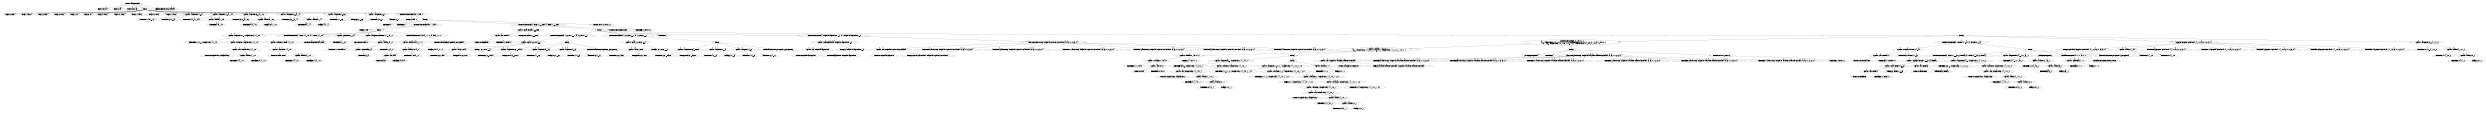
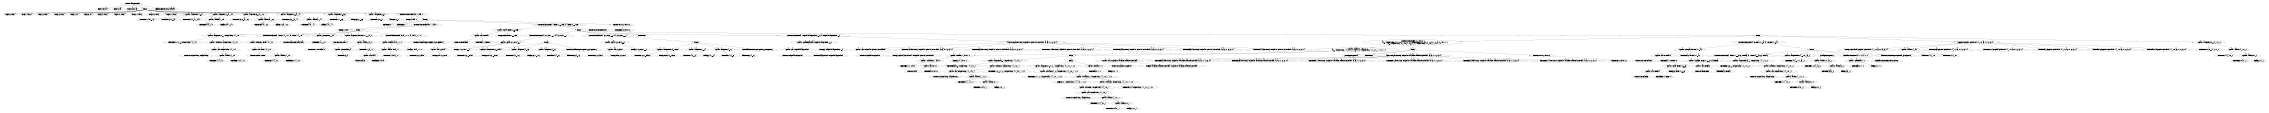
  digraph {
    n1 [label="(METHOD,udhcp_get_option)"]
    n2 [label="(PARAM,__int64 a1)"]
    n3 [label="(PARAM,int a2)"]
    n4 [label="(PARAM,__int64 a3)"]
    n5 [label="(BLOCK,,)"]
    n6 [label="(METHOD_RETURN,__int64 __fastcall)"]
    n7 [label="(LOCAL,v3: __int64)"]
    n8 [label="(LOCAL,v4: __int64)"]
    n9 [label="(LOCAL,v5: __int64)"]
    n10 [label="(LOCAL,v6: __int64)"]
    n11 [label="(LOCAL,v7: int)"]
    n12 [label="(LOCAL,v8: int)"]
    n13 [label="(LOCAL,v9: __int64)"]
    n14 [label="(LOCAL,v10: __int64)"]
    n15 [label="(LOCAL,v11: __int64)"]
    n16 [label="(LOCAL,v12: __int64)"]
    n17 [label="(LOCAL,v14: __int64)"]
    n18 [label="(<operator>.assignment,v14 = v3)"]
    n19 [label="(<operator>.assignment,v4 = a1 + 240)"]
    n20 [label="(<operator>.assignment,v5 = a1 + 108)"]
    n21 [label="(<operator>.assignment,v6 = a1 + 44)"]
    n22 [label="(<operator>.assignment,v7 = 388)"]
    n23 [label="(<operator>.assignment,v8 = 0)"]
    n24 [label="(CONTROL_STRUCTURE,while ( 2 ),while ( 2 ))"]
    n25 [label="(IDENTIFIER,v14,v14 = v3)"]
    n26 [label="(IDENTIFIER,v3,v14 = v3)"]
    n27 [label="(IDENTIFIER,v4,v4 = a1 + 240)"]
    n28 [label="(<operator>.addition,a1 + 240)"]
    n29 [label="(IDENTIFIER,v5,v5 = a1 + 108)"]
    n30 [label="(<operator>.addition,a1 + 108)"]
    n31 [label="(IDENTIFIER,v6,v6 = a1 + 44)"]
    n32 [label="(<operator>.addition,a1 + 44)"]
    n33 [label="(IDENTIFIER,v7,v7 = 388)"]
    n34 [label="(LITERAL,388,v7 = 388)"]
    n35 [label="(IDENTIFIER,v8,v8 = 0)"]
    n36 [label="(LITERAL,0,v8 = 0)"]
    n37 [label="(LITERAL,2,while ( 2 ))"]
    n38 [label="(BLOCK,,)"]
    n39 [label="(IDENTIFIER,a1,a1 + 240)"]
+   n40 [label="(LITERAL,240,a1 + 240)"]
    n41 [label="(IDENTIFIER,a1,a1 + 108)"]
    n42 [label="(LITERAL,108,a1 + 108)"]
    n43 [label="(IDENTIFIER,a1,a1 + 44)"]
    n44 [label="(LITERAL,44,a1 + 44)"]
    n45 [label="(IDENTIFIER,L,)"]
    n46 [label="(IDENTIFIER,L,)"]
    n47 [label="(CONTROL_STRUCTURE,while ( 1 ),while ( 1 ))"]
    n48 [label="(CONTROL_STRUCTURE,if ( (_BYTE)v11 == 0xFF ),if ( (_BYTE)v11 == 0xFF ))"]
    n49 [label="(RETURN,return v12;,return v12;)"]
    n50 [label="(LITERAL,1,while ( 1 ))"]
    n51 [label="(BLOCK,,)"]
    n52 [label="(<operator>.equals,(_BYTE)v11 == 0xFF)"]
    n53 [label="(BLOCK,,)"]
    n54 [label="(CONTROL_STRUCTURE,else,else)"]
    n55 [label="(IDENTIFIER,v12,return v12;)"]
    n56 [label="(<operator>.assignment,v11 = *(unsigned __int8 *)(v4 + v10))"]
    n57 [label="(CONTROL_STRUCTURE,if ( *(_BYTE *)(v4 + v10) ),if ( *(_BYTE *)(v4 + v10) ))"]
    n58 [label="(<operator>.preIncrement,++v10)"]
    n59 [label="(<operator>.assignment,LODWORD(v11) = --v9 + v7)"]
    n60 [label="(CONTROL_STRUCTURE,if ( (int)v9 + v7 < 2 ),if ( (int)v9 + v7 < 2 ))"]
    n61 [label="(IDENTIFIER,v11,v11 = *(unsigned __int8 *)(v4 + v10))"]
    n62 [label="(<operator>.indirection,*(unsigned __int8 *)(v4 + v10))"]
    n63 [label="(<operator>.indirection,*(_BYTE *)(v4 + v10))"]
    n64 [label="(CONTROL_STRUCTURE,break;,break;)"]
    n65 [label="(IDENTIFIER,v10,++v10)"]
    n66 [label="(LODWORD,LODWORD(v11))"]
    n67 [label="(<operator>.addition,--v9 + v7)"]
    n68 [label="(<operator>.lessThan,(int)v9 + v7 < 2)"]
    n69 [label="(CONTROL_STRUCTURE,goto LABEL_19;,goto LABEL_19;)"]
    n70 [label="(<operator>.cast,(unsigned __int8 *)(v4 + v10))"]
    n71 [label="(UNKNOWN,unsigned __int8 *,unsigned __int8 *)"]
    n72 [label="(<operator>.addition,v4 + v10)"]
    n73 [label="(IDENTIFIER,v4,v4 + v10)"]
    n74 [label="(IDENTIFIER,v10,v4 + v10)"]
    n75 [label="(<operator>.cast,(_BYTE *)(v4 + v10))"]
    n76 [label="(UNKNOWN,_BYTE *,_BYTE *)"]
    n77 [label="(<operator>.addition,v4 + v10)"]
    n78 [label="(IDENTIFIER,v4,v4 + v10)"]
    n79 [label="(IDENTIFIER,v10,v4 + v10)"]
    n80 [label="(IDENTIFIER,v11,LODWORD(v11))"]
    n81 [label="(<operator>.preDecrement,--v9)"]
    n82 [label="(IDENTIFIER,v7,--v9 + v7)"]
    n83 [label="(IDENTIFIER,v9,--v9)"]
    n84 [label="(<operator>.addition,(int)v9 + v7)"]
    n85 [label="(LITERAL,2,(int)v9 + v7 < 2)"]
    n86 [label="(<operator>.cast,(int)v9)"]
    n87 [label="(IDENTIFIER,v7,(int)v9 + v7)"]
    n88 [label="(UNKNOWN,int,int)"]
    n89 [label="(IDENTIFIER,v9,(int)v9)"]
    n90 [label="(<operator>.cast,(_BYTE)v11)"]
    n91 [label="(LITERAL,0xFF,(_BYTE)v11 == 0xFF)"]
    n92 [label="(CONTROL_STRUCTURE,if ( (v8 & 0x101) == 1 ),if ( (v8 & 0x101) == 1 ))"]
    n93 [label="(CONTROL_STRUCTURE,if ( (v8 & 0x202) == 2 ),if ( (v8 & 0x202) == 2 ))"]
    n94 [label="(IDENTIFIER,L,)"]
    n95 [label="(CONTROL_STRUCTURE,if ( (unsigned int)dhcp_verbose >= 3 ),if ( (unsigned int)dhcp_verbose >= 3 ))"]
    n96 [label="(BLOCK,,)"]
    n97 [label="(UNKNOWN,_BYTE,_BYTE)"]
    n98 [label="(IDENTIFIER,v11,(_BYTE)v11)"]
    n99 [label="(<operator>.equals,(v8 & 0x101) == 1)"]
    n100 [label="(BLOCK,,)"]
    n101 [label="(<operator>.equals,(v8 & 0x202) == 2)"]
    n102 [label="(BLOCK,,)"]
    n103 [label="(<operator>.greaterEqualsThan,(unsigned int)dhcp_verbose >= 3)"]
    n104 [label="(bb_error_msg,bb_error_msg((unsigned int)\"option 0x%02x not found\", a2, a3, v11, v6, v5, v14))"]
    n105 [label="(<operator>.and,v8 & 0x101)"]
    n106 [label="(LITERAL,1,(v8 & 0x101) == 1)"]
    n107 [label="(<operators>.assignmentOr,v8 |= 0x101u)"]
    n108 [label="(<operator>.assignment,v7 = 128)"]
    n109 [label="(<operator>.assignment,v4 = v5)"]
    n110 [label="(CONTROL_STRUCTURE,goto LABEL_18;,goto LABEL_18;)"]
    n111 [label="(IDENTIFIER,v8,v8 & 0x101)"]
    n112 [label="(LITERAL,0x101,v8 & 0x101)"]
    n113 [label="(IDENTIFIER,v8,v8 |= 0x101u)"]
    n114 [label="(LITERAL,0x101u,v8 |= 0x101u)"]
    n115 [label="(IDENTIFIER,v7,v7 = 128)"]
    n116 [label="(LITERAL,128,v7 = 128)"]
    n117 [label="(IDENTIFIER,v4,v4 = v5)"]
    n118 [label="(IDENTIFIER,v5,v4 = v5)"]
    n119 [label="(<operator>.and,v8 & 0x202)"]
    n120 [label="(LITERAL,2,(v8 & 0x202) == 2)"]
    n121 [label="(<operators>.assignmentOr,v8 |= 0x202u)"]
    n122 [label="(<operator>.assignment,v7 = 64)"]
    n123 [label="(<operator>.assignment,v4 = v6)"]
    n124 [label="(CONTROL_STRUCTURE,goto LABEL_18;,goto LABEL_18;)"]
    n125 [label="(IDENTIFIER,v8,v8 & 0x202)"]
    n126 [label="(LITERAL,0x202,v8 & 0x202)"]
    n127 [label="(IDENTIFIER,v8,v8 |= 0x202u)"]
    n128 [label="(LITERAL,0x202u,v8 |= 0x202u)"]
    n129 [label="(IDENTIFIER,v7,v7 = 64)"]
    n130 [label="(LITERAL,64,v7 = 64)"]
    n131 [label="(IDENTIFIER,v4,v4 = v6)"]
    n132 [label="(IDENTIFIER,v6,v4 = v6)"]
    n133 [label="(<operator>.cast,(unsigned int)dhcp_verbose)"]
    n134 [label="(LITERAL,3,(unsigned int)dhcp_verbose >= 3)"]
    n135 [label="(<operator>.cast,(unsigned int)\"option 0x%02x not found\")"]
    n136 [label="(IDENTIFIER,a2,bb_error_msg((unsigned int)\"option 0x%02x not found\", a2, a3, v11, v6, v5, v14))"]
    n137 [label="(IDENTIFIER,a3,bb_error_msg((unsigned int)\"option 0x%02x not found\", a2, a3, v11, v6, v5, v14))"]
    n138 [label="(IDENTIFIER,v11,bb_error_msg((unsigned int)\"option 0x%02x not found\", a2, a3, v11, v6, v5, v14))"]
    n139 [label="(IDENTIFIER,v6,bb_error_msg((unsigned int)\"option 0x%02x not found\", a2, a3, v11, v6, v5, v14))"]
    n140 [label="(IDENTIFIER,v5,bb_error_msg((unsigned int)\"option 0x%02x not found\", a2, a3, v11, v6, v5, v14))"]
    n141 [label="(IDENTIFIER,v14,bb_error_msg((unsigned int)\"option 0x%02x not found\", a2, a3, v11, v6, v5, v14))"]
    n142 [label="(UNKNOWN,unsigned int,unsigned int)"]
    n143 [label="(IDENTIFIER,dhcp_verbose,(unsigned int)dhcp_verbose)"]
    n144 [label="(UNKNOWN,unsigned int,unsigned int)"]
    n145 [label="(LITERAL,\"option 0x%02x not found\",(unsigned int)\"option 0x%02x not found\")"]
    n146 [label="(CONTROL_STRUCTURE,if ( v7 - (int)v10 < 2\n        || (a3 = *(unsigned __int8 *)(v4 + v10 + 1), v7 = v7 - 2 - *(unsigned __int8 *)(v4 + v10 + 1) - v10, v7 < 0) ),if ( v7 - (int)v10 < 2\n        || (a3 = *(unsigned __int8 *)(v4 + v10 + 1), v7 = v7 - 2 - *(unsigned __int8 *)(v4 + v10 + 1) - v10, v7 < 0) ))"]
    n147 [label="(CONTROL_STRUCTURE,if ( (_DWORD)v11 != a2 ),if ( (_DWORD)v11 != a2 ))"]
    n148 [label="(log_option,log_option(\"option found\", v4 + v10, a3, v11, v6, v5, v14))"]
    n149 [label="(<operator>.assignment,v12 = v4 + v10 + 2)"]
    n150 [label="(<operator>.logicalOr,v7 - (int)v10 < 2\n        || (a3 = *(unsigned __int8 *)(v4 + v10 + 1), v7 = v7 - 2 - *(unsigned __int8 *)(v4 + v10 + 1) - v10, v7 < 0))"]
    n151 [label="(BLOCK,,)"]
    n152 [label="(<operator>.notEquals,(_DWORD)v11 != a2)"]
    n153 [label="(BLOCK,,)"]
    n154 [label="(LITERAL,\"option found\",log_option(\"option found\", v4 + v10, a3, v11, v6, v5, v14))"]
    n155 [label="(<operator>.addition,v4 + v10)"]
    n156 [label="(IDENTIFIER,a3,log_option(\"option found\", v4 + v10, a3, v11, v6, v5, v14))"]
    n157 [label="(IDENTIFIER,v11,log_option(\"option found\", v4 + v10, a3, v11, v6, v5, v14))"]
    n158 [label="(IDENTIFIER,v6,log_option(\"option found\", v4 + v10, a3, v11, v6, v5, v14))"]
    n159 [label="(IDENTIFIER,v5,log_option(\"option found\", v4 + v10, a3, v11, v6, v5, v14))"]
    n160 [label="(IDENTIFIER,v14,log_option(\"option found\", v4 + v10, a3, v11, v6, v5, v14))"]
    n161 [label="(IDENTIFIER,v12,v12 = v4 + v10 + 2)"]
    n162 [label="(<operator>.addition,v4 + v10 + 2)"]
    n163 [label="(<operator>.lessThan,v7 - (int)v10 < 2)"]
    n164 [label="(BLOCK,,)"]
    n165 [label="(JUMP_TARGET,LABEL_19)"]
    n166 [label="(IDENTIFIER,L,)"]
    n167 [label="(bb_error_msg,bb_error_msg((unsigned int)\"bad packet, malformed option field\", a2, a3, v11, v6, v5, v14))"]
    n168 [label="(RETURN,return v12;,return v12;)"]
    n169 [label="(<operator>.subtraction,v7 - (int)v10)"]
    n170 [label="(LITERAL,2,v7 - (int)v10 < 2)"]
    n171 [label="(<operator>.assignment,a3 = *(unsigned __int8 *)(v4 + v10 + 1))"]
    n172 [label="(BLOCK,,)"]
    n173 [label="(IDENTIFIER,v7,v7 - (int)v10)"]
    n174 [label="(<operator>.cast,(int)v10)"]
    n175 [label="(UNKNOWN,int,int)"]
    n176 [label="(IDENTIFIER,v10,(int)v10)"]
    n177 [label="(IDENTIFIER,a3,a3 = *(unsigned __int8 *)(v4 + v10 + 1))"]
    n178 [label="(<operator>.indirection,*(unsigned __int8 *)(v4 + v10 + 1))"]
    n179 [label="(<operator>.assignment,v7 = v7 - 2 - *(unsigned __int8 *)(v4 + v10 + 1) - v10)"]
    n180 [label="(<operator>.lessThan,v7 < 0)"]
    n181 [label="(<operator>.cast,(unsigned __int8 *)(v4 + v10 + 1))"]
    n182 [label="(UNKNOWN,unsigned __int8 *,unsigned __int8 *)"]
    n183 [label="(<operator>.addition,v4 + v10 + 1)"]
    n184 [label="(IDENTIFIER,v4,v4 + v10 + 1)"]
    n185 [label="(<operator>.addition,v10 + 1)"]
    n186 [label="(IDENTIFIER,v10,v10 + 1)"]
    n187 [label="(LITERAL,1,v10 + 1)"]
    n188 [label="(IDENTIFIER,v7,v7 = v7 - 2 - *(unsigned __int8 *)(v4 + v10 + 1) - v10)"]
    n189 [label="(<operator>.subtraction,v7 - 2 - *(unsigned __int8 *)(v4 + v10 + 1) - v10)"]
    n190 [label="(IDENTIFIER,v7,v7 < 0)"]
    n191 [label="(LITERAL,0,v7 < 0)"]
    n192 [label="(IDENTIFIER,v7,v7 - 2 - *(unsigned __int8 *)(v4 + v10 + 1) - v10)"]
    n193 [label="(<operator>.subtraction,2 - *(unsigned __int8 *)(v4 + v10 + 1) - v10)"]
    n194 [label="(LITERAL,2,2 - *(unsigned __int8 *)(v4 + v10 + 1) - v10)"]
    n195 [label="(<operator>.subtraction,*(unsigned __int8 *)(v4 + v10 + 1) - v10)"]
    n196 [label="(<operator>.indirection,*(unsigned __int8 *)(v4 + v10 + 1))"]
    n197 [label="(IDENTIFIER,v10,*(unsigned __int8 *)(v4 + v10 + 1) - v10)"]
    n198 [label="(<operator>.cast,(unsigned __int8 *)(v4 + v10 + 1))"]
    n199 [label="(UNKNOWN,unsigned __int8 *,unsigned __int8 *)"]
    n200 [label="(<operator>.addition,v4 + v10 + 1)"]
    n201 [label="(IDENTIFIER,v4,v4 + v10 + 1)"]
    n202 [label="(<operator>.addition,v10 + 1)"]
    n203 [label="(IDENTIFIER,v10,v10 + 1)"]
    n204 [label="(LITERAL,1,v10 + 1)"]
    n205 [label="(<operator>.cast,(unsigned int)\"bad packet, malformed option field\")"]
    n206 [label="(IDENTIFIER,a2,bb_error_msg((unsigned int)\"bad packet, malformed option field\", a2, a3, v11, v6, v5, v14))"]
    n207 [label="(IDENTIFIER,a3,bb_error_msg((unsigned int)\"bad packet, malformed option field\", a2, a3, v11, v6, v5, v14))"]
    n208 [label="(IDENTIFIER,v11,bb_error_msg((unsigned int)\"bad packet, malformed option field\", a2, a3, v11, v6, v5, v14))"]
    n209 [label="(IDENTIFIER,v6,bb_error_msg((unsigned int)\"bad packet, malformed option field\", a2, a3, v11, v6, v5, v14))"]
    n210 [label="(IDENTIFIER,v5,bb_error_msg((unsigned int)\"bad packet, malformed option field\", a2, a3, v11, v6, v5, v14))"]
    n211 [label="(IDENTIFIER,v14,bb_error_msg((unsigned int)\"bad packet, malformed option field\", a2, a3, v11, v6, v5, v14))"]
    n212 [label="(IDENTIFIER,v12,return v12;)"]
    n213 [label="(UNKNOWN,unsigned int,unsigned int)"]
    n214 [label="(LITERAL,\"bad packet, malformed option field\",(unsigned int)\"bad packet, malformed option field\")"]
    n215 [label="(<operator>.cast,(_DWORD)v11)"]
    n216 [label="(IDENTIFIER,a2,(_DWORD)v11 != a2)"]
    n217 [label="(CONTROL_STRUCTURE,if ( (_BYTE)v11 == 52 && (_BYTE)a3 ),if ( (_BYTE)v11 == 52 && (_BYTE)a3 ))"]
    n218 [label="(<operator>.assignmentPlus,v4 += v10 + a3 + 2)"]
    n219 [label="(JUMP_TARGET,LABEL_18)"]
    n220 [label="(CONTROL_STRUCTURE,if ( v7 > 0 ),if ( v7 > 0 ))"]
    n221 [label="(CONTROL_STRUCTURE,goto LABEL_19;,goto LABEL_19;)"]
    n222 [label="(UNKNOWN,_DWORD,_DWORD)"]
    n223 [label="(IDENTIFIER,v11,(_DWORD)v10)"]
    n224 [label="(<operator>.logicalAnd,(_BYTE)v11 == 52 && (_BYTE)a3)"]
    n225 [label="(<operators>.assignmentOr,v8 |= *(unsigned __int8 *)(v4 + v10 + 2))"]
    n226 [label="(IDENTIFIER,v4,v4 += v10 + a3 + 2)"]
    n227 [label="(<operator>.addition,v10 + a3 + 2)"]
    n228 [label="(<operator>.greaterThan,v7 > 0)"]
    n229 [label="(CONTROL_STRUCTURE,continue;,continue;)"]
    n230 [label="(<operator>.equals,(_BYTE)v11 == 52)"]
    n231 [label="(<operator>.cast,(_BYTE)a3)"]
    n232 [label="(IDENTIFIER,v8,v8 |= *(unsigned __int8 *)(v4 + v10 + 2))"]
    n233 [label="(<operator>.indirection,*(unsigned __int8 *)(v4 + v10 + 2))"]
    n234 [label="(<operator>.cast,(_BYTE)v11)"]
    n235 [label="(LITERAL,52,(_BYTE)v11 == 52)"]
    n236 [label="(UNKNOWN,_BYTE,_BYTE)"]
    n237 [label="(IDENTIFIER,a3,(_BYTE)a3)"]
    n238 [label="(UNKNOWN,_BYTE,_BYTE)"]
    n239 [label="(IDENTIFIER,v11,(_BYTE)v11)"]
    n240 [label="(<operator>.cast,(unsigned __int8 *)(v4 + v10 + 2))"]
    n241 [label="(UNKNOWN,unsigned __int8 *,unsigned __int8 *)"]
    n242 [label="(<operator>.addition,v4 + v10 + 2)"]
    n243 [label="(IDENTIFIER,v4,v4 + v10 + 2)"]
    n244 [label="(<operator>.addition,v10 + 2)"]
    n245 [label="(IDENTIFIER,v10,v10 + 2)"]
    n246 [label="(LITERAL,2,v10 + 2)"]
    n247 [label="(IDENTIFIER,v10,v10 + a3 + 2)"]
    n248 [label="(<operator>.addition,a3 + 2)"]
    n249 [label="(IDENTIFIER,a3,a3 + 2)"]
    n250 [label="(LITERAL,2,a3 + 2)"]
    n251 [label="(IDENTIFIER,v7,v7 > 0)"]
    n252 [label="(LITERAL,0,v7 > 0)"]
    n253 [label="(IDENTIFIER,v4,v4 + v10)"]
    n254 [label="(IDENTIFIER,v10,v4 + v10)"]
    n255 [label="(IDENTIFIER,v4,v4 + v10 + 2)"]
    n256 [label="(<operator>.addition,v10 + 2)"]
    n257 [label="(IDENTIFIER,v10,v10 + 2)"]
    n258 [label="(LITERAL,2,v10 + 2)"]
    n1 -> n2
    n1 -> n3
    n1 -> n4
    n1 -> n5
    n1 -> n6
    n5 -> n7
    n5 -> n8
    n5 -> n9
    n5 -> n10
    n5 -> n11
    n5 -> n12
    n5 -> n13
    n5 -> n14
    n5 -> n15
    n5 -> n16
    n5 -> n17
    n5 -> n18
    n5 -> n19
    n5 -> n20
    n5 -> n21
    n5 -> n22
    n5 -> n23
    n5 -> n24
    n18 -> n25
    n18 -> n26
    n19 -> n27
    n19 -> n28
    n20 -> n29
    n20 -> n30
    n21 -> n31
    n21 -> n32
    n22 -> n33
    n22 -> n34
    n23 -> n35
    n23 -> n36
    n24 -> n37
    n24 -> n38
    n28 -> n39
+   n28 -> n40
    n30 -> n41
    n30 -> n42
    n32 -> n43
    n32 -> n44
    n38 -> n45
    n38 -> n46
    n38 -> n47
    n38 -> n48
    n38 -> n49
    n47 -> n50
    n47 -> n51
    n48 -> n52
    n48 -> n53
    n48 -> n54
    n49 -> n55
    n51 -> n56
    n51 -> n57
    n51 -> n58
    n51 -> n59
    n51 -> n60
    n52 -> n90
    n52 -> n91
    n53 -> n92
    n53 -> n93
    n53 -> n94
    n53 -> n95
    n54 -> n96
    n56 -> n61
    n56 -> n62
    n57 -> n63
    n57 -> n64
    n58 -> n65
    n59 -> n66
    n59 -> n67
    n60 -> n68
    n60 -> n69
    n62 -> n70
    n63 -> n75
    n66 -> n80
    n67 -> n81
    n67 -> n82
    n68 -> n84
    n68 -> n85
    n70 -> n71
    n70 -> n72
    n72 -> n73
    n72 -> n74
    n75 -> n76
    n75 -> n77
    n77 -> n78
    n77 -> n79
    n81 -> n83
    n84 -> n86
    n84 -> n87
    n86 -> n88
    n86 -> n89
    n90 -> n97
    n90 -> n98
    n92 -> n99
    n92 -> n100
    n93 -> n101
    n93 -> n102
    n95 -> n103
    n95 -> n104
    n96 -> n146
    n96 -> n147
    n96 -> n148
    n96 -> n149
    n99 -> n105
    n99 -> n106
    n100 -> n107
    n100 -> n108
    n100 -> n109
    n100 -> n110
    n101 -> n119
    n101 -> n120
    n102 -> n121
    n102 -> n122
    n102 -> n123
    n102 -> n124
    n103 -> n133
    n103 -> n134
    n104 -> n135
    n104 -> n136
    n104 -> n137
    n104 -> n138
    n104 -> n139
    n104 -> n140
    n104 -> n141
    n105 -> n111
    n105 -> n112
    n107 -> n113
    n107 -> n114
    n108 -> n115
    n108 -> n116
    n109 -> n117
    n109 -> n118
    n119 -> n125
    n119 -> n126
    n121 -> n127
    n121 -> n128
    n122 -> n129
    n122 -> n130
    n123 -> n131
    n123 -> n132
    n133 -> n142
    n133 -> n143
    n135 -> n144
    n135 -> n145
    n146 -> n150
    n146 -> n151
    n147 -> n152
    n147 -> n153
    n148 -> n154
    n148 -> n155
    n148 -> n156
    n148 -> n157
    n148 -> n158
    n148 -> n159
    n148 -> n160
    n149 -> n161
    n149 -> n162
    n150 -> n163
    n150 -> n164
    n151 -> n165
    n151 -> n166
    n151 -> n167
    n151 -> n168
    n152 -> n215
    n152 -> n216
    n153 -> n217
    n153 -> n218
    n153 -> n219
    n153 -> n220
    n153 -> n221
    n155 -> n253
    n155 -> n254
    n162 -> n255
    n162 -> n256
    n163 -> n169
    n163 -> n170
    n164 -> n171
    n164 -> n172
    n167 -> n205
    n167 -> n206
    n167 -> n207
    n167 -> n208
    n167 -> n209
    n167 -> n210
    n167 -> n211
    n168 -> n212
    n169 -> n173
    n169 -> n174
    n171 -> n177
    n171 -> n178
    n172 -> n179
    n172 -> n180
    n174 -> n175
    n174 -> n176
    n178 -> n181
    n179 -> n188
    n179 -> n189
    n180 -> n190
    n180 -> n191
    n181 -> n182
    n181 -> n183
    n183 -> n184
    n183 -> n185
    n185 -> n186
    n185 -> n187
    n189 -> n192
    n189 -> n193
    n193 -> n194
    n193 -> n195
    n195 -> n196
    n195 -> n197
    n196 -> n198
    n198 -> n199
    n198 -> n200
    n200 -> n201
    n200 -> n202
    n202 -> n203
    n202 -> n204
    n205 -> n213
    n205 -> n214
    n215 -> n222
    n215 -> n223
    n217 -> n224
    n217 -> n225
    n218 -> n226
    n218 -> n227
    n220 -> n228
    n220 -> n229
    n224 -> n230
    n224 -> n231
    n225 -> n232
    n225 -> n233
    n227 -> n247
    n227 -> n248
    n228 -> n251
    n228 -> n252
    n230 -> n234
    n230 -> n235
    n231 -> n236
    n231 -> n237
    n233 -> n240
    n234 -> n238
    n234 -> n239
    n240 -> n241
    n240 -> n242
    n242 -> n243
    n242 -> n244
    n244 -> n245
    n244 -> n246
    n248 -> n249
    n248 -> n250
    n256 -> n257
    n256 -> n258
  }
